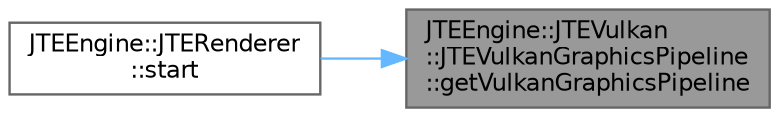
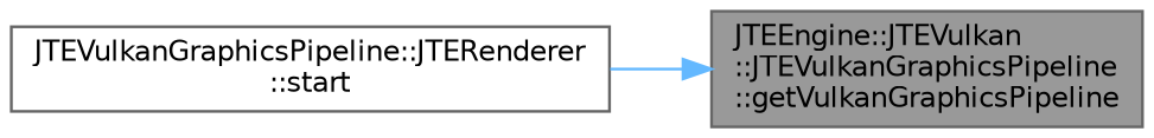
  digraph {
    rankdir=RL
    node [fontname=Helvetica fontsize=10 shape=box style=filled]
    n1 [color=gray40 fillcolor=grey60 fontcolor=black height=0.2 label="JTEEngine::JTEVulkan\l::JTEVulkanGraphicsPipeline\l::getVulkanGraphicsPipeline" width=0.4]
-   n2 [color=grey40 fillcolor=white height=0.2 label="JTEEngine::JTERenderer\l::start" width=0.4]
+   n2 [color=grey40 fillcolor=white height=0.2 label="JTEVulkanGraphicsPipeline::JTERenderer\l::start" width=0.4]
    n1 -> n2 [color=steelblue1 dir=back fontname=Helvetica fontsize=10 labelfontname=Helvetica labelfontsize=10 style=solid]
  }
